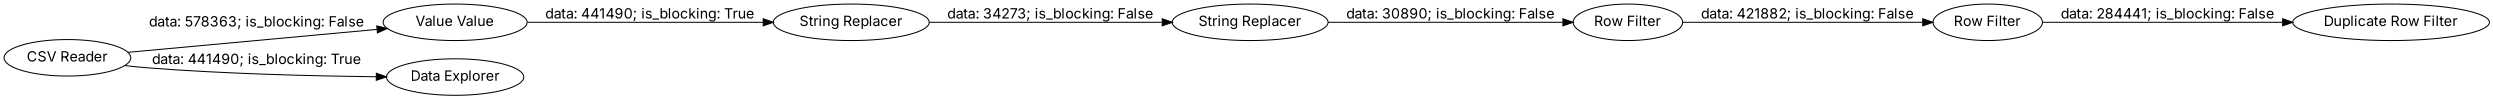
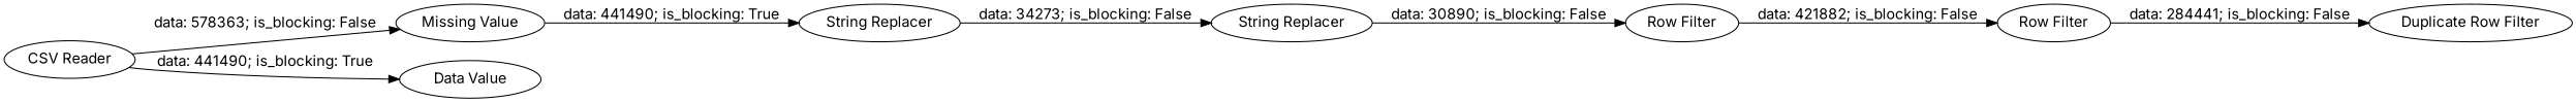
  digraph {
    fontname=Inter
    rankdir=LR
    node [fontname=Inter]
    edge [fontname=Inter]
    n1 [label="Row Filter"]
    n2 [label="Row Filter"]
    n3 [label="Duplicate Row Filter"]
    n4 [label="String Replacer"]
-   n5 [label="Value Value"]
+   n5 [label="Missing Value"]
    n6 [label="String Replacer"]
-   n7 [label="Data Explorer"]
+   n7 [label="Data Value"]
    n8 [label="CSV Reader"]
    n1 -> n2 [label="data: 421882; is_blocking: False"]
    n2 -> n3 [label="data: 284441; is_blocking: False"]
    n4 -> n1 [label="data: 30890; is_blocking: False"]
    n5 -> n6 [label="data: 441490; is_blocking: True"]
    n6 -> n4 [label="data: 34273; is_blocking: False"]
    n8 -> n5 [label="data: 578363; is_blocking: False"]
    n8 -> n7 [label="data: 441490; is_blocking: True"]
  }
